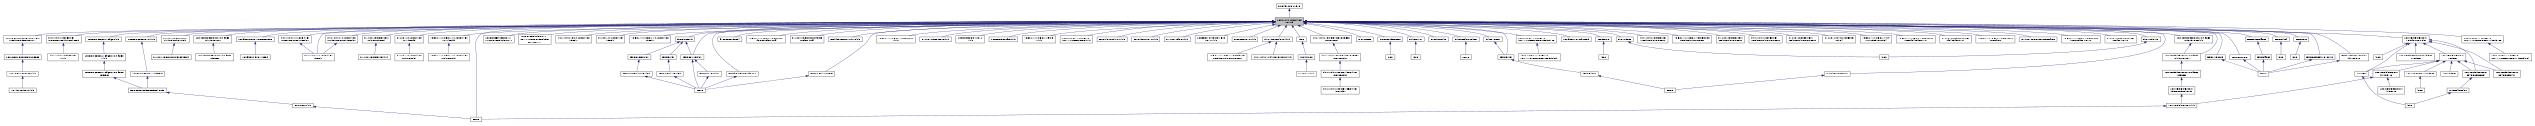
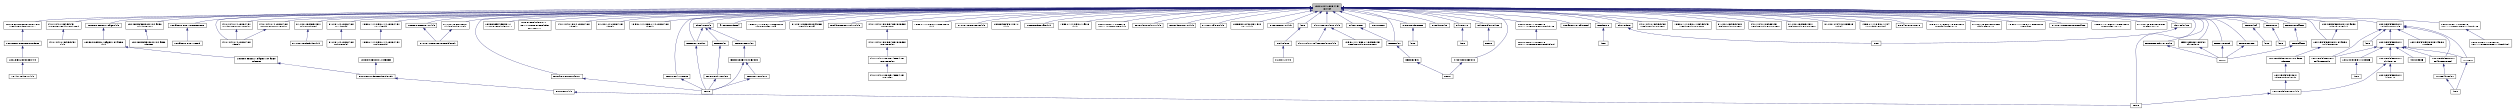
  digraph {
    rankdir=TB
    node [color=black fillcolor=white fontname=Helvetica fontsize=10 shape=record style=filled]
    edge [color=midnightblue dir=back fontname=Helvetica fontsize=10 labelfontname=Helvetica labelfontsize=10 style=solid]
    n1 [fillcolor=grey75 fontcolor=black height=0.2 label="AP_HAL::UARTDriver\l::printf" width=0.4]
    n2 [height=0.2 label="AP_ADC_ADS1115::_convert\l_register_data_to_mv" width=0.4]
    n3 [height=0.2 label="Linux::LinuxScheduler\l::_create_realtime_thread" width=0.4]
    n4 [height=0.2 label="AP_InertialSensor_MPU9250\l::_hardware_init" width=0.4]
    n5 [height=0.2 label="AP_InertialSensor_MPU9250\l::_init_sensor" width=0.4]
    n6 [height=0.2 label=setup width=0.4]
    n7 [height=0.2 label="PX4::PX4RCOutput::\l_init_alt_channels" width=0.4]
    n8 [height=0.2 label="AP_InertialSensor_MPU9150\l::_init_sensor" width=0.4]
    n9 [height=0.2 label="AP_GPS_UBLOX::_parse_gps" width=0.4]
    n10 [height=0.2 label="Linux::LinuxUARTDriver\l::_tcp_start_connection" width=0.4]
    n11 [height=0.2 label="Linux::LinuxUARTDriver\l::begin" width=0.4]
    n12 [height=0.2 label="PX4::PX4Scheduler::\l_timer_thread" width=0.4]
    n13 [height=0.2 label="Linux::LinuxUARTDriver\l::_udp_start_connection" width=0.4]
    n14 [height=0.2 label="PX4::PX4UARTDriver\l::_write_fd" width=0.4]
    n15 [height=0.2 label="VRBRAIN::VRBRAINUARTDriver\l::_write_fd" width=0.4]
    n16 [height=0.2 label="AP_RangeFinder_PX4\l::AP_RangeFinder_PX4" width=0.4]
    n17 [height=0.2 label="AP_RangeFinder_PX4\l_PWM::AP_RangeFinder\l_PX4_PWM" width=0.4]
    n18 [height=0.2 label="Linux::LinuxSPIUARTDriver\l::begin" width=0.4]
    n19 [height=0.2 label="PX4::PX4UARTDriver\l::begin" width=0.4]
    n20 [height=0.2 label="VRBRAIN::VRBRAINUARTDriver\l::begin" width=0.4]
    n21 [height=0.2 label=check_result width=0.4]
    n22 [height=0.2 label=test_conversion width=0.4]
    n23 [height=0.2 label="Linux::LinuxSPIDeviceManager\l::cs_assert" width=0.4]
    n24 [height=0.2 label=five_second_call width=0.4]
    n25 [height=0.2 label="VRBRAIN::VRBRAINRCOutput\l::force_safety_off" width=0.4]
-   n26 [height=0.2 label="PX4::PX4RCOutput::force\l_safety_off" width=0.4]
+   n26 [height=0.2 label="PX4::PX4RCOutput::force\l_realtime_off" width=0.4]
    n27 [height=0.2 label="ToshibaLED_PX4::hw_init" width=0.4]
    n28 [height=0.2 label="AP_Compass_PX4::init" width=0.4]
    n29 [height=0.2 label="VRBRAIN::VRBRAINRCOutput\l::init" width=0.4]
    n30 [height=0.2 label="PX4::PX4RCOutput::init" width=0.4]
    n31 [height=0.2 label="AP_OpticalFlow_PX4\l::init" width=0.4]
    n32 [height=0.2 label="AP_BoardConfig::init" width=0.4]
    n33 [height=0.2 label="VRBRAIN::VRBRAINGPIO\l::init" width=0.4]
    n34 [height=0.2 label="AP_HAL_FLYMAPLE_NS\l::FLYMAPLEStorage::init" width=0.4]
    n35 [height=0.2 label="ToneAlarm_Linux::init" width=0.4]
    n36 [height=0.2 label="ToneAlarm_PX4::init" width=0.4]
    n37 [height=0.2 label="PX4::PX4GPIO::init" width=0.4]
    n38 [height=0.2 label="AP_BattMonitor_SMBus\l_PX4::init" width=0.4]
    n39 [height=0.2 label="OreoLED_PX4::init" width=0.4]
    n40 [height=0.2 label="AP_Compass_AK8963::init" width=0.4]
    n41 [height=0.2 label="Linux::ToneAlarm::init" width=0.4]
    n42 [height=0.2 label=loop width=0.4]
    n43 [height=0.2 label=menu_test width=0.4]
    n44 [height=0.2 label=missing_rotations width=0.4]
    n45 [height=0.2 label=motor_order_test width=0.4]
    n46 [height=0.2 label=one_hz_print width=0.4]
    n47 [height=0.2 label=print_pwm width=0.4]
    n48 [height=0.2 label=print_radio_values width=0.4]
    n49 [height=0.2 label=print_vector width=0.4]
    n50 [height=0.2 label=test_euler width=0.4]
    n51 [height=0.2 label="AP_GPS_MTK19::read" width=0.4]
    n52 [height=0.2 label="AP_HAL_FLYMAPLE_NS\l::FLYMAPLEStorage::read_byte" width=0.4]
    n53 [height=0.2 label=readTemp width=0.4]
    n54 [height=0.2 label="Linux::LinuxScheduler\l::register_io_process" width=0.4]
    n55 [height=0.2 label="VRBRAIN::VRBRAINScheduler\l::register_io_process" width=0.4]
    n56 [height=0.2 label="PX4::PX4Scheduler::\lregister_io_process" width=0.4]
    n57 [height=0.2 label="Linux::LinuxScheduler\l::register_timer_process" width=0.4]
    n58 [height=0.2 label="PX4::PX4Scheduler::\lregister_timer_process" width=0.4]
    n59 [height=0.2 label="PX4::PX4Util::run_debug\l_shell" width=0.4]
    n60 [height=0.2 label="VRBRAIN::VRBRAINUtil\l::run_debug_shell" width=0.4]
    n61 [height=0.2 label="SmallEKF::RunEKF" width=0.4]
    n62 [height=0.2 label="VRBRAIN::VRBRAINRCOutput\l::set_failsafe_pwm" width=0.4]
    n63 [height=0.2 label="PX4::PX4RCOutput::set\l_failsafe_pwm" width=0.4]
    n64 [height=0.2 label="VRBRAIN::VRBRAINRCOutput\l::set_freq" width=0.4]
    n65 [height=0.2 label="PX4::PX4RCOutput::set_freq" width=0.4]
    n66 [height=0.2 label="VRBRAIN::VRBRAINRCOutput\l::set_safety_pwm" width=0.4]
    n67 [height=0.2 label="PX4::PX4RCOutput::set\l_safety_pwm" width=0.4]
    n68 [height=0.2 label=show_data width=0.4]
    n69 [height=0.2 label=show_timing width=0.4]
    n70 [height=0.2 label=test_accuracy width=0.4]
    n71 [height=0.2 label=test_frame_transforms width=0.4]
    n72 [height=0.2 label=test_matrix_rotate width=0.4]
    n73 [height=0.2 label=test_one_offset width=0.4]
    n74 [height=0.2 label=test_passed_waypoint width=0.4]
    n75 [height=0.2 label=test_printf width=0.4]
    n76 [height=0.2 label=test_uart width=0.4]
    n77 [height=0.2 label="test_wgs_conversion\l_functions" width=0.4]
    n78 [height=0.2 label=test_wrap_cd width=0.4]
    n79 [height=0.2 label="AP_InertialSensor::\lwait_for_sample" width=0.4]
    n80 [height=0.2 label="AP_HAL_FLYMAPLE_NS\l::FLYMAPLEStorage::write_byte" width=0.4]
    n81 [height=0.2 label="AP_ADC_ADS1115::_update" width=0.4]
    n82 [height=0.2 label="Linux::LinuxScheduler\l::init" width=0.4]
    n83 [height=0.2 label="AP_InertialSensor_MPU9250\l::detect" width=0.4]
    n84 [height=0.2 label="PX4::PX4RCOutput::enable_ch" width=0.4]
    n85 [height=0.2 label="AP_InertialSensor_MPU9150\l::detect" width=0.4]
    n86 [height=0.2 label="AP_GPS_UBLOX::read" width=0.4]
    n87 [height=0.2 label="PX4::PX4Scheduler::init" width=0.4]
    n88 [height=0.2 label="PX4::PX4UARTDriver\l::_timer_tick" width=0.4]
    n89 [height=0.2 label="VRBRAIN::VRBRAINUARTDriver\l::_timer_tick" width=0.4]
    n90 [height=0.2 label=test_euler width=0.4]
    n91 [height=0.2 label=test_quaternion width=0.4]
    n92 [height=0.2 label=setup width=0.4]
    n93 [height=0.2 label=test_conversions width=0.4]
    n94 [height=0.2 label="Linux::LinuxSPIDeviceManager\l::transaction" width=0.4]
    n95 [height=0.2 label="AP_Compass_PX4::detect" width=0.4]
    n96 [height=0.2 label="AP_Compass_AK8963_MPU9250\l::init" width=0.4]
    n97 [height=0.2 label="VRBRAIN::VRBRAINScheduler\l::register_timer_process" width=0.4]
    n98 [height=0.2 label="Linux::LinuxUtil::toneAlarm_init" width=0.4]
    n99 [height=0.2 label=main_loop width=0.4]
    n100 [height=0.2 label=setup width=0.4]
    n101 [height=0.2 label=loop width=0.4]
    n102 [height=0.2 label=loop width=0.4]
    n103 [height=0.2 label=setup width=0.4]
    n104 [height=0.2 label=test_eulers width=0.4]
    n105 [height=0.2 label="AP_HAL_FLYMAPLE_NS\l::FLYMAPLEStorage::read_block" width=0.4]
    n106 [height=0.2 label=loop width=0.4]
    n107 [height=0.2 label=loop width=0.4]
    n108 [height=0.2 label=setup width=0.4]
    n109 [height=0.2 label=test_offset width=0.4]
    n110 [height=0.2 label=loop width=0.4]
    n111 [height=0.2 label=loop width=0.4]
    n112 [height=0.2 label="AP_InertialSensor::\lcalibrate_accel" width=0.4]
    n113 [height=0.2 label="AP_InertialSensor::\lcalibrate_trim" width=0.4]
    n114 [height=0.2 label=loop width=0.4]
    n115 [height=0.2 label=run_test width=0.4]
    n116 [height=0.2 label="AP_InertialSensor_LSM9DS0\l::update" width=0.4]
    n117 [height=0.2 label="AP_InertialSensor::\lupdate" width=0.4]
    n118 [height=0.2 label="AP_HAL_FLYMAPLE_NS\l::FLYMAPLEStorage::write_block" width=0.4]
    n119 [height=0.2 label="AP_ADC_ADS1115::init" width=0.4]
    n120 [height=0.2 label="NavioAnalogIn::init" width=0.4]
    n121 [height=0.2 label="AP_InertialSensor::\l_detect_backends" width=0.4]
    n122 [height=0.2 label="AP_InertialSensor::init" width=0.4]
    n123 [height=0.2 label=test_matrix_eulers width=0.4]
    n124 [height=0.2 label=test_quaternion_eulers width=0.4]
    n125 [height=0.2 label="Linux::LinuxSPIDeviceDriver\l::transaction" width=0.4]
    n126 [height=0.2 label="Linux::LinuxSPIDeviceDriver\l::transfer" width=0.4]
    n127 [height=0.2 label="Compass::_detect_backends" width=0.4]
    n128 [height=0.2 label="Compass::init" width=0.4]
    n129 [height=0.2 label="AP_Compass_AK8963_MPU9250\l::detect" width=0.4]
    n130 [height=0.2 label="HAL_PX4::init" width=0.4]
    n131 [height=0.2 label=run_calibration width=0.4]
    n132 [height=0.2 label=loop width=0.4]
    n133 [height=0.2 label="AP_InertialSensor::\l_init_gyro" width=0.4]
    n134 [height=0.2 label=ins_update width=0.4]
    n135 [height=0.2 label="AP_AHRS_DCM::update" width=0.4]
    n136 [height=0.2 label="AP_InertialSensor::\linit_gyro" width=0.4]
    n137 [height=0.2 label=loop width=0.4]
    n1 -> n2
    n1 -> n3
    n1 -> n4
    n1 -> n5
    n1 -> n6
    n1 -> n7
    n1 -> n8
    n1 -> n9
    n1 -> n10
    n1 -> n11
    n1 -> n12
    n1 -> n13
    n1 -> n14
    n1 -> n15
    n1 -> n16
    n1 -> n17
    n1 -> n18
    n1 -> n19
    n1 -> n20
    n1 -> n21
    n1 -> n22
    n1 -> n23
    n1 -> n24
    n1 -> n25
    n1 -> n26
    n1 -> n27
    n1 -> n28
    n1 -> n29
    n1 -> n30
    n1 -> n31
    n1 -> n32
    n1 -> n33
    n1 -> n34
    n1 -> n35
    n1 -> n36
    n1 -> n37
    n1 -> n38
    n1 -> n39
    n1 -> n40
    n1 -> n41
    n1 -> n42
    n1 -> n43
    n1 -> n44
    n1 -> n45
    n1 -> n46
    n1 -> n47
    n1 -> n48
    n1 -> n49
    n1 -> n50
    n1 -> n51
    n1 -> n52
    n1 -> n53
    n1 -> n54
    n1 -> n55
    n1 -> n56
    n1 -> n57
    n1 -> n58
    n1 -> n59
    n1 -> n60
-   n61 -> n1
+   n1 -> n61
    n1 -> n62
    n1 -> n63
    n1 -> n64
    n1 -> n65
    n1 -> n66
    n1 -> n67
    n1 -> n68
    n1 -> n69
    n1 -> n70
    n1 -> n71
    n1 -> n72
    n1 -> n73
    n1 -> n74
    n1 -> n75
    n1 -> n76
    n1 -> n77
    n1 -> n78
    n1 -> n79
    n1 -> n80
    n2 -> n81
    n3 -> n82
    n4 -> n5
    n5 -> n83
    n7 -> n84
    n8 -> n85
    n9 -> n86
    n10 -> n11
    n12 -> n87
    n13 -> n11
    n14 -> n88
    n15 -> n89
    n21 -> n22
    n21 -> n90
    n21 -> n91
    n22 -> n92
-   n22 -> n93
+   n124 -> n93
    n23 -> n94
-   n28 -> n95
+   n28 -> n84
    n40 -> n96
    n41 -> n97
    n41 -> n98
    n42 -> n99
    n44 -> n100
    n45 -> n101
    n47 -> n102
    n48 -> n103
    n49 -> n50
    n50 -> n104
    n52 -> n105
    n53 -> n106
    n68 -> n107
    n69 -> n107
    n70 -> n108
    n71 -> n92
    n72 -> n92
    n73 -> n109
    n74 -> n108
    n75 -> n110
    n76 -> n111
    n77 -> n108
    n78 -> n108
    n79 -> n112
    n79 -> n113
    n79 -> n114
    n79 -> n115
    n79 -> n116
    n79 -> n117
    n80 -> n118
    n81 -> n119
    n83 -> n121
    n90 -> n123
    n91 -> n124
    n93 -> n92
    n94 -> n125
    n95 -> n127
    n96 -> n129
    n99 -> n130
    n104 -> n100
    n109 -> n108
    n112 -> n131
    n115 -> n132
    n117 -> n112
    n117 -> n113
    n117 -> n115
    n117 -> n133
    n117 -> n134
    n117 -> n135
    n119 -> n120
    n121 -> n122
    n122 -> n6
    n123 -> n92
    n124 -> n92
    n125 -> n126
    n127 -> n128
    n128 -> n6
    n129 -> n127
    n131 -> n132
    n133 -> n122
    n133 -> n136
    n135 -> n137
  }
